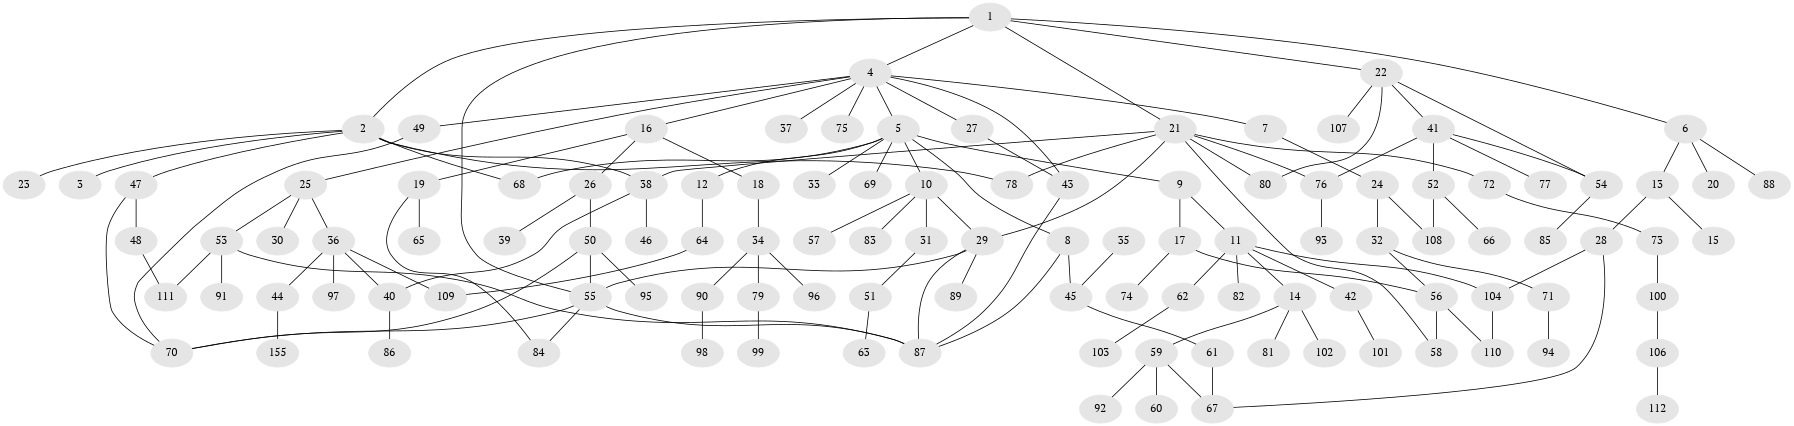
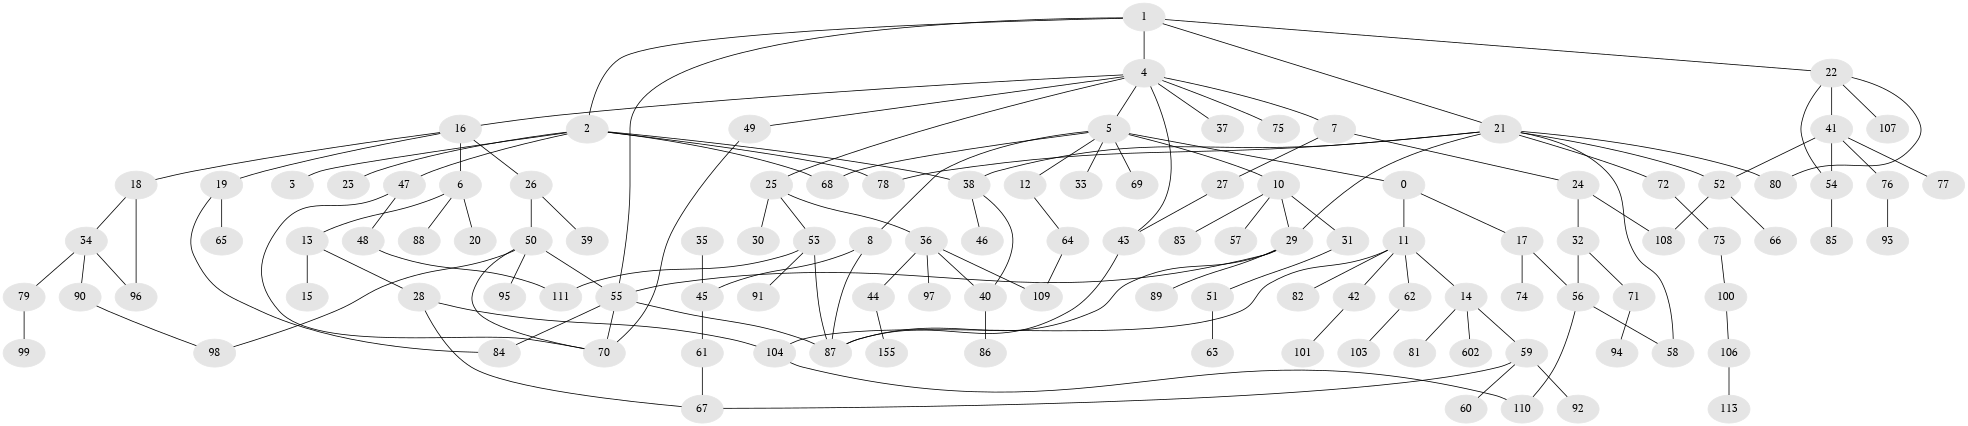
  graph {
    fontname="PT Serif"
    node [color=gray90 fontname="PT Serif" style=filled]
    edge [fontname="PT Serif"]
    1
    2
    4
    6
    21
    22
    55
    3
    23
    38
    47
    68
    78
    5
    7
    16
    25
    37
    43
    49
    75
    13
    20
    88
    29
    58
    72
    76
    80
    41
    54
    107
    87
    84
    70
    40
    46
    48
    8
-   9
+   9 [label=0]
    10
    12
    33
    69
    24
    27
    18
    19
    26
    30
    36
    53
    45
    11
    17
    31
    57
    83
    64
    15
    28
    32
    108
    61
    14
    42
    62
    82
    104
    56
    74
    89
    51
    59
    81
-   102
+   102 [label=602]
    35
    101
    103
    110
    109
    67
    60
    92
    34
    96
    65
    39
    50
    79
    90
    73
    93
    52
    77
    85
    71
    44
    97
    111
    91
    95
    98
    63
    94
    99
    86
    n108 [label=155]
    66
    100
    106
-   112
+   112 [label=113]
    1 -- 2
    1 -- 4
-   1 -- 6
+   16 -- 6
    1 -- 21
    1 -- 22
    1 -- 55
    2 -- 3
    2 -- 23
    2 -- 38
    2 -- 47
    2 -- 68
    2 -- 78
    4 -- 5
    4 -- 7
    4 -- 16
    4 -- 25
    4 -- 37
    4 -- 43
    4 -- 49
    4 -- 75
    6 -- 13
    6 -- 20
    6 -- 88
    21 -- 38
    21 -- 78
    21 -- 29
    21 -- 58
    21 -- 72
-   21 -- 76
+   21 -- 52
    21 -- 80
    22 -- 80
    22 -- 41
    22 -- 54
    22 -- 107
    55 -- 87
    55 -- 84
    55 -- 70
    38 -- 40
    38 -- 46
    47 -- 70
    47 -- 48
    5 -- 68
    5 -- 8
    5 -- 9
    5 -- 10
    5 -- 12
    5 -- 33
    5 -- 69
    7 -- 24
-   4 -- 27
+   7 -- 27
    16 -- 18
    16 -- 19
    16 -- 26
    25 -- 30
    25 -- 36
    25 -- 53
    43 -- 87
    49 -- 70
    13 -- 15
    13 -- 28
    29 -- 55
    29 -- 87
    29 -- 89
    72 -- 73
    76 -- 93
    41 -- 76
    41 -- 54
    41 -- 52
    41 -- 77
    54 -- 85
    40 -- 86
    48 -- 111
    8 -- 87
    8 -- 45
    9 -- 11
    9 -- 17
    10 -- 29
    10 -- 31
    10 -- 57
    10 -- 83
    12 -- 64
    24 -- 32
    24 -- 108
    27 -- 43
    18 -- 34
+   18 -- 96
    19 -- 84
    19 -- 65
    26 -- 39
    26 -- 50
    36 -- 40
    36 -- 109
    36 -- 44
    36 -- 97
    53 -- 87
    53 -- 111
    53 -- 91
    45 -- 61
    11 -- 14
    11 -- 42
    11 -- 62
    11 -- 82
    11 -- 104
    17 -- 56
    17 -- 74
    31 -- 51
    64 -- 109
    28 -- 104
    28 -- 67
    32 -- 56
    32 -- 71
    61 -- 67
    14 -- 59
    14 -- 81
    14 -- 102
    42 -- 101
    62 -- 103
    104 -- 110
    56 -- 58
    56 -- 110
    51 -- 63
    59 -- 67
    59 -- 60
    59 -- 92
    35 -- 45
    34 -- 96
    34 -- 79
    34 -- 90
    50 -- 55
    50 -- 70
    50 -- 95
+   50 -- 98
    79 -- 99
    90 -- 98
    73 -- 100
    52 -- 108
    52 -- 66
    71 -- 94
    44 -- n108
    100 -- 106
    106 -- 112
  }
